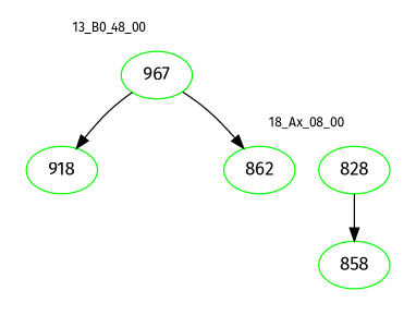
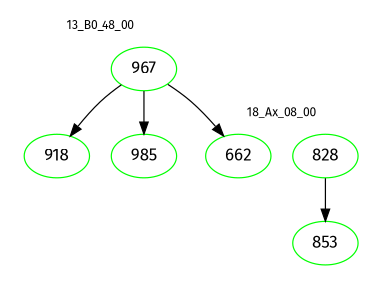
  digraph {
    fontname="Fira Sans"
    node [color=green fontname="Fira Sans"]
    edge [color=black fontname="Fira Sans"]
    n1 [label=828]
-   n2 [label=862]
-   n3 [label=858]
+   n2 [label=662]
+   n3 [label=853]
    n4 [label=967]
    n5 [label=918]
+   n6 [label=985]
    subgraph cluster_1 {
      color=white
      fontsize=10
      label="18_Ax_08_00"
      n1
      n2
      n3
    }
    subgraph cluster_2 {
      color=white
      fontsize=10
      label="13_B0_48_00"
      n4
      n5
+     n6
    }
    n1 -> n3
    n4 -> n2
    n4 -> n5
+   n4 -> n6
  }
